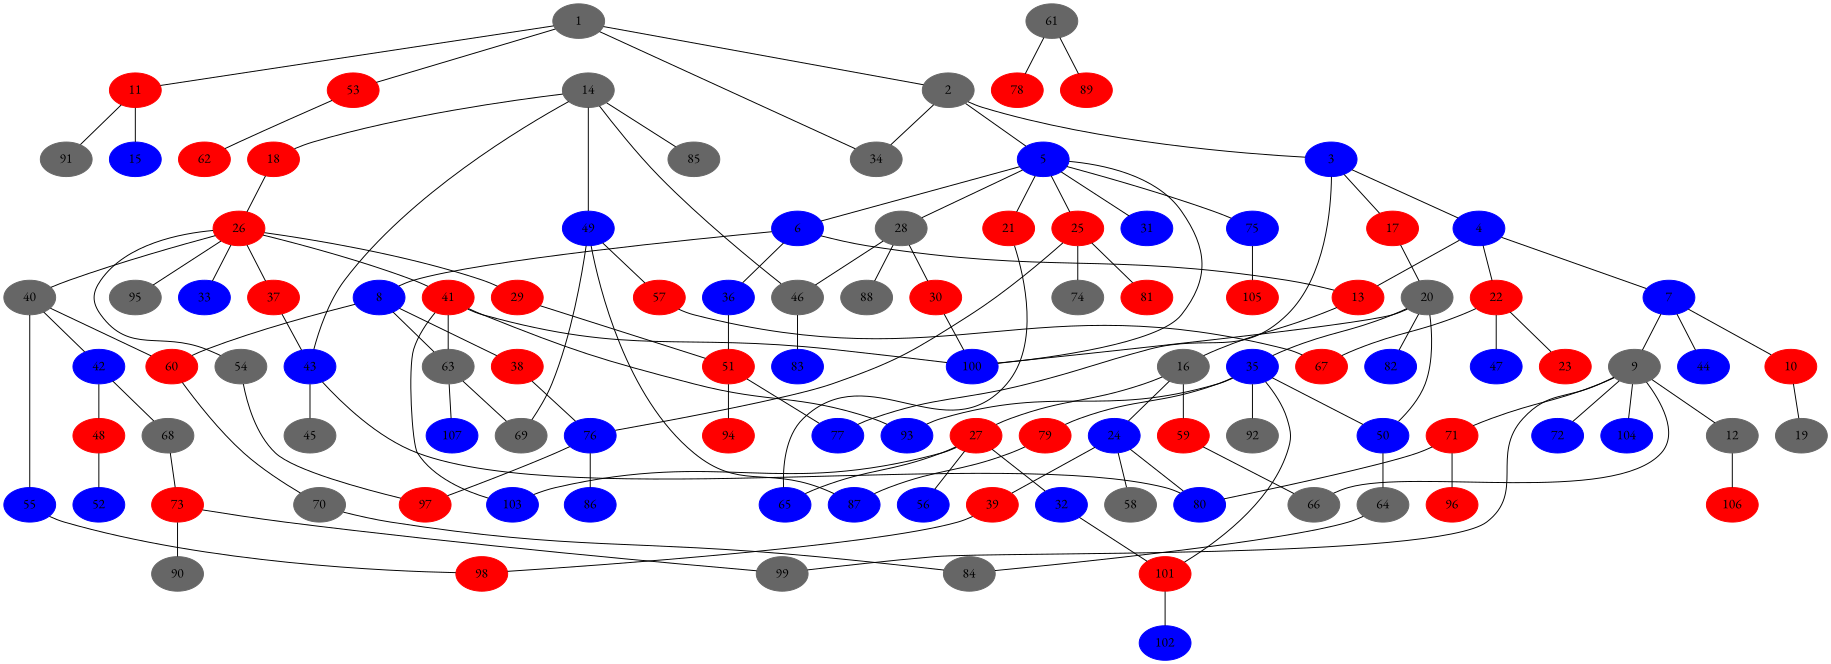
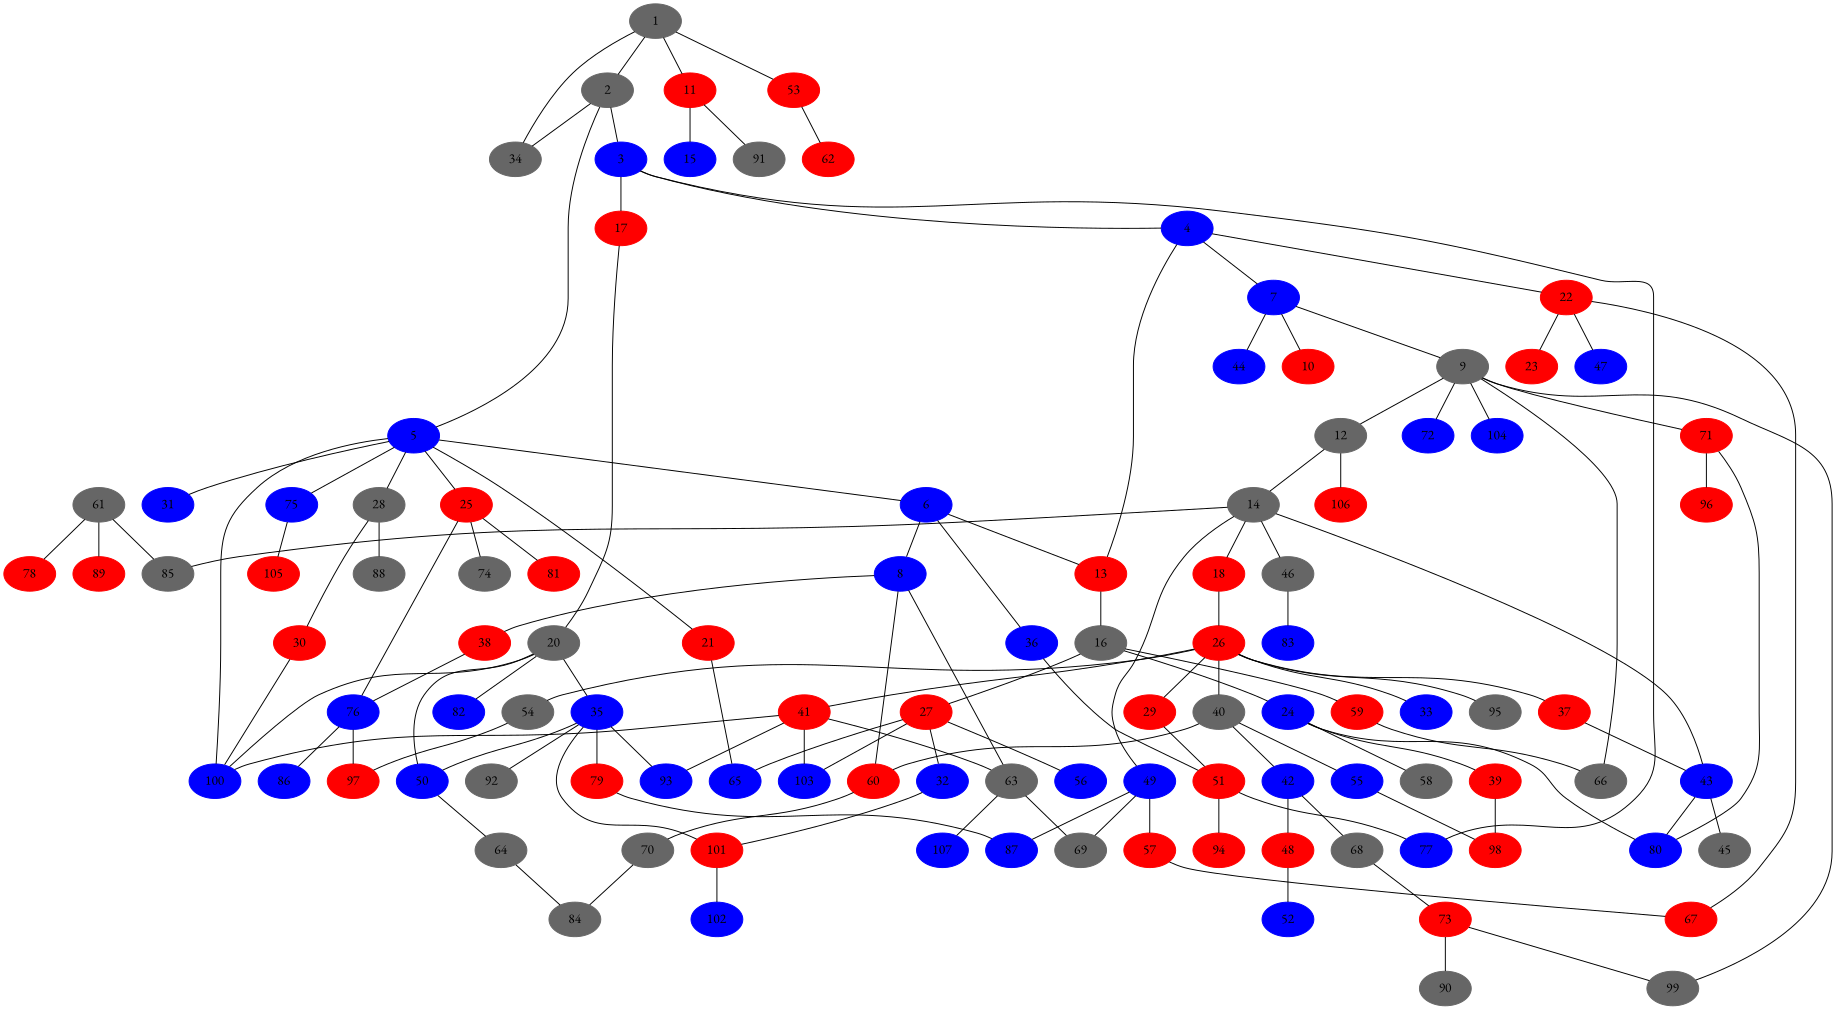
  graph {
    fontname="EB Garamond"
    node [color=red fontname="EB Garamond" style=filled]
    edge [fontname="EB Garamond"]
    1 [color=gray40]
    2 [color=gray40]
    11
    53
    34 [color=gray40]
    3 [color=blue]
    5 [color=blue]
    15 [color=blue]
    91 [color=gray40]
    62
    61 [color=gray40]
    85 [color=gray40]
    78
    89
    4 [color=blue]
    17
    77 [color=blue]
    6 [color=blue]
    21
    25
    28 [color=gray40]
    31 [color=blue]
    75 [color=blue]
    100 [color=blue]
    7 [color=blue]
    13
    22
    20 [color=gray40]
    9 [color=gray40]
    10
    44 [color=blue]
    16 [color=gray40]
    23
    47 [color=blue]
    67
    8 [color=blue]
    36 [color=blue]
    65 [color=blue]
    74 [color=gray40]
    76 [color=blue]
    81
    46 [color=gray40]
    30
    88 [color=gray40]
    105
    38
    60
    63 [color=gray40]
    51
    12 [color=gray40]
    66 [color=gray40]
    71
    72 [color=blue]
    104 [color=blue]
    99 [color=gray40]
-   19 [color=gray40]
    70 [color=gray40]
    69 [color=gray40]
    107 [color=blue]
    14 [color=gray40]
    106
    80 [color=blue]
    96
    90 [color=gray40]
    18
    43 [color=blue]
    49 [color=blue]
    24 [color=blue]
    27
    59
    26
    45 [color=gray40]
    83 [color=blue]
    57
    87 [color=blue]
    39
    58 [color=gray40]
    32 [color=blue]
    56 [color=blue]
    103 [color=blue]
    35 [color=blue]
    50 [color=blue]
    82 [color=blue]
    29
    33 [color=blue]
    37
    40 [color=gray40]
    41
    54 [color=gray40]
    95 [color=gray40]
    101
    79
    92 [color=gray40]
    93 [color=blue]
    64 [color=gray40]
    98
    97
    86 [color=blue]
    42 [color=blue]
    55 [color=blue]
    94
    102 [color=blue]
    48
    68 [color=gray40]
    52 [color=blue]
    73
    84 [color=gray40]
    1 -- 2
    1 -- 11
    1 -- 53
    1 -- 34
    2 -- 34
    2 -- 3
    2 -- 5
    11 -- 15
    11 -- 91
    53 -- 62
    3 -- 4
    3 -- 17
    3 -- 77
    5 -- 6
    5 -- 21
    5 -- 25
    5 -- 28
    5 -- 31
    5 -- 75
    5 -- 100
+   61 -- 85
    61 -- 78
    61 -- 89
    4 -- 7
    4 -- 13
    4 -- 22
    17 -- 20
    6 -- 13
    6 -- 8
    6 -- 36
    21 -- 65
    25 -- 74
    25 -- 76
    25 -- 81
-   28 -- 46
    28 -- 30
    28 -- 88
    75 -- 105
    7 -- 9
    7 -- 10
    7 -- 44
    13 -- 16
    22 -- 23
    22 -- 47
    22 -- 67
    20 -- 100
    20 -- 35
    20 -- 50
    20 -- 82
    9 -- 12
    9 -- 66
    9 -- 71
    9 -- 72
    9 -- 104
    9 -- 99
-   10 -- 19
    16 -- 24
    16 -- 27
    16 -- 59
    8 -- 38
    8 -- 60
    8 -- 63
    36 -- 51
    76 -- 97
    76 -- 86
    46 -- 83
    30 -- 100
    38 -- 76
    60 -- 70
    63 -- 69
    63 -- 107
    51 -- 77
    51 -- 94
+   12 -- 14
    12 -- 106
    71 -- 80
    71 -- 96
    70 -- 84
    14 -- 85
    14 -- 46
    14 -- 18
    14 -- 43
    14 -- 49
    18 -- 26
    43 -- 80
    43 -- 45
    49 -- 69
    49 -- 57
    49 -- 87
    24 -- 80
    24 -- 39
    24 -- 58
    27 -- 65
    27 -- 32
    27 -- 56
    27 -- 103
    59 -- 66
    26 -- 29
    26 -- 33
    26 -- 37
    26 -- 40
    26 -- 41
    26 -- 54
    26 -- 95
    57 -- 67
    39 -- 98
    32 -- 101
    35 -- 50
    35 -- 101
    35 -- 79
    35 -- 92
    35 -- 93
    50 -- 64
    29 -- 51
    37 -- 43
    40 -- 60
    40 -- 42
    40 -- 55
    41 -- 100
    41 -- 63
    41 -- 103
    41 -- 93
    54 -- 97
    101 -- 102
    79 -- 87
    64 -- 84
    42 -- 48
    42 -- 68
    55 -- 98
    48 -- 52
    68 -- 73
    73 -- 99
    73 -- 90
  }
